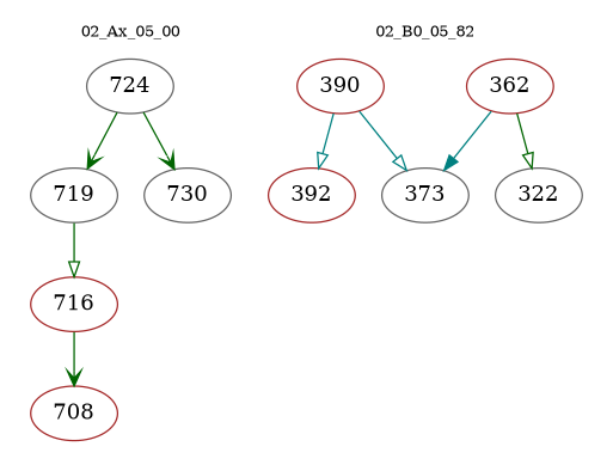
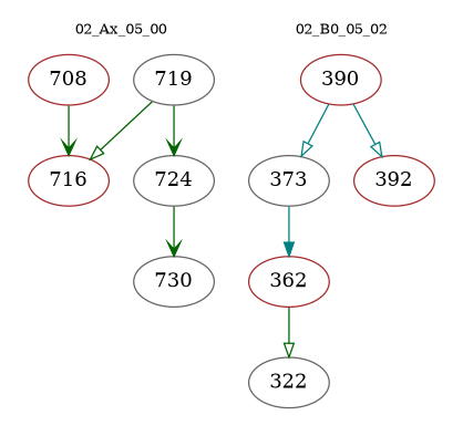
  digraph {
    node [color=gray40]
    edge [arrowhead=onormal color=darkgreen]
    n1 [label=719]
    n2 [color=brown label=716]
    n3 [label=724]
    n4 [color=brown label=708]
    n5 [label=730]
    n6 [label=373]
    n7 [color=brown label=362]
    n8 [color=brown label=390]
    n9 [label=322]
    n10 [color=brown label=392]
    subgraph cluster_1 {
      color=white
      fontsize=10
      label="02_Ax_05_00"
      n1
      n2
      n3
      n4
      n5
    }
    subgraph cluster_2 {
      color=white
      fontsize=10
-     label="02_B0_05_82"
+     label="02_B0_05_02"
      n6
      n7
      n8
      n9
      n10
    }
    n1 -> n2
-   n3 -> n1 [arrowhead=vee]
-   n2 -> n4 [arrowhead=vee]
+   n1 -> n3 [arrowhead=vee]
+   n4 -> n2 [arrowhead=vee]
    n3 -> n5 [arrowhead=vee]
-   n7 -> n6 [arrowhead=normal color=teal]
+   n6 -> n7 [arrowhead=normal color=teal]
    n7 -> n9
    n8 -> n6 [color=teal]
    n8 -> n10 [color=teal]
  }
